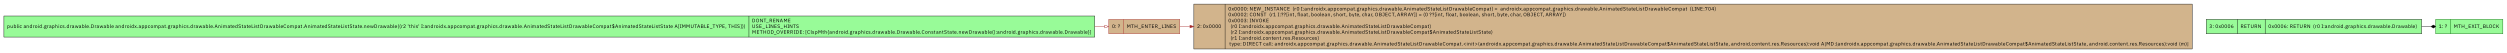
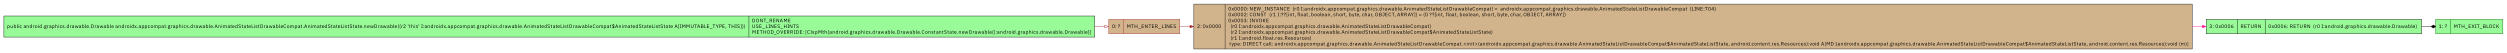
  digraph {
    fontname="IBM Plex Sans"
    rankdir=LR
    node [color=black fillcolor=palegreen fontname="IBM Plex Sans" shape=record style=filled]
    edge [arrowhead=normal color=brown fontname="IBM Plex Sans"]
    n1 [color=brown fillcolor=tan label="{0\:\ ?|MTH_ENTER_LINES\l}"]
-   n2 [fillcolor=tan label="{2\:\ 0x0000|0x0000: NEW_INSTANCE  (r0 I:androidx.appcompat.graphics.drawable.AnimatedStateListDrawableCompat) =  androidx.appcompat.graphics.drawable.AnimatedStateListDrawableCompat  (LINE:704)\l0x0002: CONST  (r1 I:??[int, float, boolean, short, byte, char, OBJECT, ARRAY]) = (0 ??[int, float, boolean, short, byte, char, OBJECT, ARRAY]) \l0x0003: INVOKE  \l  (r0 I:androidx.appcompat.graphics.drawable.AnimatedStateListDrawableCompat)\l  (r2 I:androidx.appcompat.graphics.drawable.AnimatedStateListDrawableCompat$AnimatedStateListState)\l  (r1 I:android.content.res.Resources)\l type: DIRECT call: androidx.appcompat.graphics.drawable.AnimatedStateListDrawableCompat.\<init\>(androidx.appcompat.graphics.drawable.AnimatedStateListDrawableCompat$AnimatedStateListState, android.content.res.Resources):void A[MD:(androidx.appcompat.graphics.drawable.AnimatedStateListDrawableCompat$AnimatedStateListState, android.content.res.Resources):void (m)]\l}"]
+   n2 [fillcolor=tan label="{2\:\ 0x0000|0x0000: NEW_INSTANCE  (r0 I:androidx.appcompat.graphics.drawable.AnimatedStateListDrawableCompat) =  androidx.appcompat.graphics.drawable.AnimatedStateListDrawableCompat  (LINE:704)\l0x0002: CONST  (r1 I:??[int, float, boolean, short, byte, char, OBJECT, ARRAY]) = (0 ??[int, float, boolean, short, byte, char, OBJECT, ARRAY]) \l0x0003: INVOKE  \l  (r0 I:androidx.appcompat.graphics.drawable.AnimatedStateListDrawableCompat)\l  (r2 I:androidx.appcompat.graphics.drawable.AnimatedStateListDrawableCompat$AnimatedStateListState)\l  (r1 I:android.float.res.Resources)\l type: DIRECT call: androidx.appcompat.graphics.drawable.AnimatedStateListDrawableCompat.\<init\>(androidx.appcompat.graphics.drawable.AnimatedStateListDrawableCompat$AnimatedStateListState, android.content.res.Resources):void A[MD:(androidx.appcompat.graphics.drawable.AnimatedStateListDrawableCompat$AnimatedStateListState, android.content.res.Resources):void (m)]\l}"]
    n3 [label="{3\:\ 0x0006|RETURN\l|0x0006: RETURN  (r0 I:android.graphics.drawable.Drawable) \l}"]
    n4 [color=darkgreen label="{1\:\ ?|MTH_EXIT_BLOCK\l}"]
    n5 [label="{public android.graphics.drawable.Drawable androidx.appcompat.graphics.drawable.AnimatedStateListDrawableCompat.AnimatedStateListState.newDrawable((r2 'this' I:androidx.appcompat.graphics.drawable.AnimatedStateListDrawableCompat$AnimatedStateListState A[IMMUTABLE_TYPE, THIS]))  | DONT_RENAME\lUSE_LINES_HINTS\lMETHOD_OVERRIDE: [ClspMth\{android.graphics.drawable.Drawable.ConstantState.newDrawable():android.graphics.drawable.Drawable\}]\l}"]
    n1 -> n2
+   n2 -> n3 [color=deeppink]
    n3 -> n4 [arrowhead=diamond color=black]
    n5 -> n1 [arrowhead=onormal]
  }
